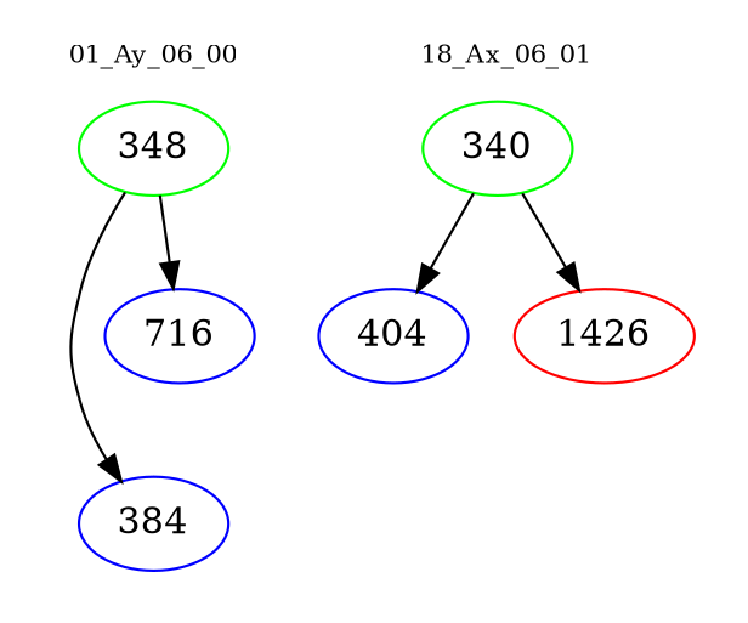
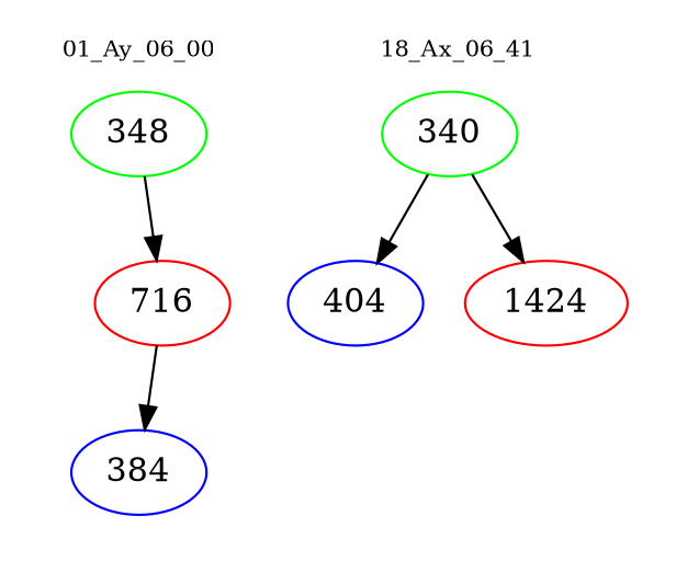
  digraph {
    node [color=green]
    edge [color=black]
    n1 [label=348]
    n2 [color=blue label=384]
-   n3 [color=blue label=716]
+   n3 [color=red label=716]
    n4 [label=340]
    n5 [color=blue label=404]
-   n6 [color=red label=1426]
+   n6 [color=red label=1424]
    subgraph cluster_1 {
      color=white
      fontsize=10
      label="01_Ay_06_00"
      n1
      n2
      n3
    }
    subgraph cluster_2 {
      color=white
      fontsize=10
-     label="18_Ax_06_01"
+     label="18_Ax_06_41"
      n4
      n5
      n6
    }
-   n1 -> n2
+   n3 -> n2
    n1 -> n3
    n4 -> n5
    n4 -> n6
  }
